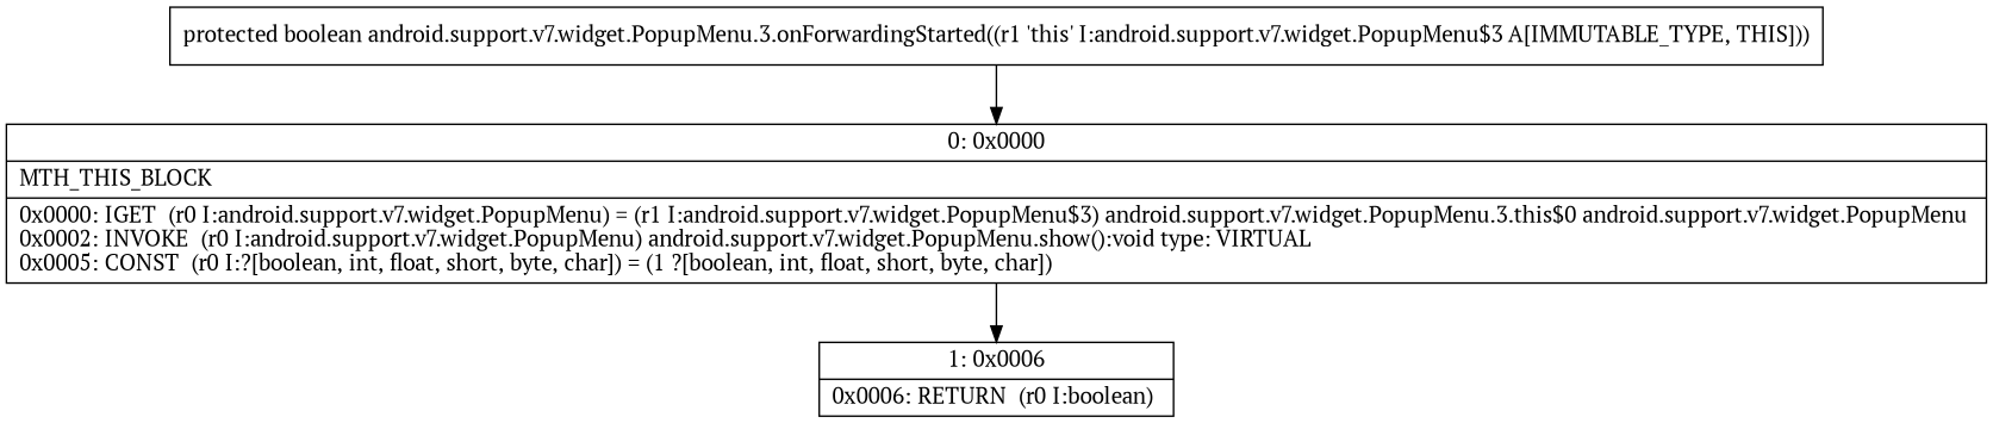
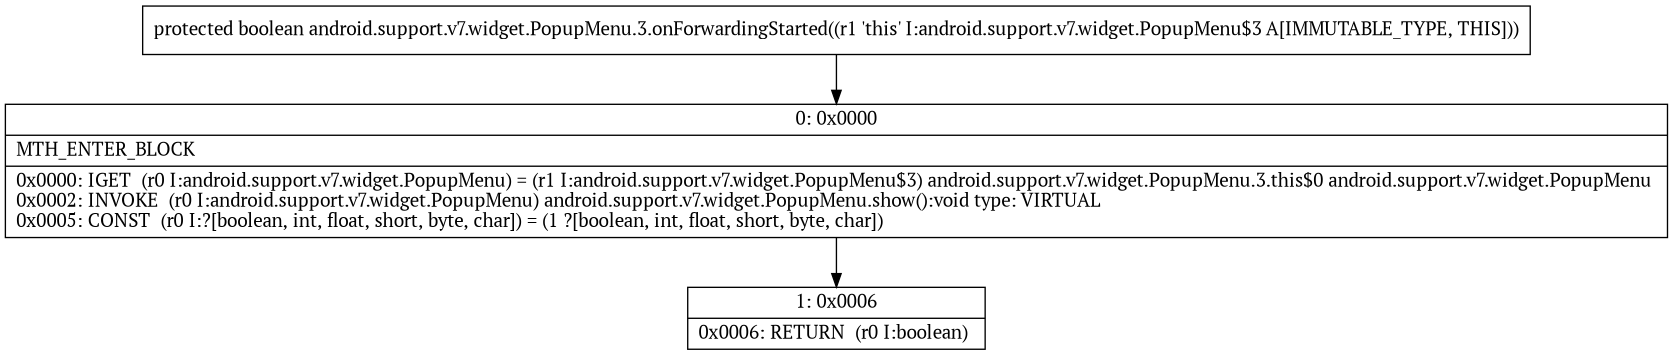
  digraph {
    fontname="PT Serif"
    node [shape=record fontname="PT Serif"]
    edge [fontname="PT Serif"]
-   n1 [label="{0\:\ 0x0000|MTH_THIS_BLOCK\l|0x0000: IGET  (r0 I:android.support.v7.widget.PopupMenu) = (r1 I:android.support.v7.widget.PopupMenu$3) android.support.v7.widget.PopupMenu.3.this$0 android.support.v7.widget.PopupMenu \l0x0002: INVOKE  (r0 I:android.support.v7.widget.PopupMenu) android.support.v7.widget.PopupMenu.show():void type: VIRTUAL \l0x0005: CONST  (r0 I:?[boolean, int, float, short, byte, char]) = (1 ?[boolean, int, float, short, byte, char]) \l}"]
+   n1 [label="{0\:\ 0x0000|MTH_ENTER_BLOCK\l|0x0000: IGET  (r0 I:android.support.v7.widget.PopupMenu) = (r1 I:android.support.v7.widget.PopupMenu$3) android.support.v7.widget.PopupMenu.3.this$0 android.support.v7.widget.PopupMenu \l0x0002: INVOKE  (r0 I:android.support.v7.widget.PopupMenu) android.support.v7.widget.PopupMenu.show():void type: VIRTUAL \l0x0005: CONST  (r0 I:?[boolean, int, float, short, byte, char]) = (1 ?[boolean, int, float, short, byte, char]) \l}"]
    n2 [label="{1\:\ 0x0006|0x0006: RETURN  (r0 I:boolean) \l}"]
    n3 [label="{protected boolean android.support.v7.widget.PopupMenu.3.onForwardingStarted((r1 'this' I:android.support.v7.widget.PopupMenu$3 A[IMMUTABLE_TYPE, THIS])) }"]
    n1 -> n2
    n3 -> n1
  }
